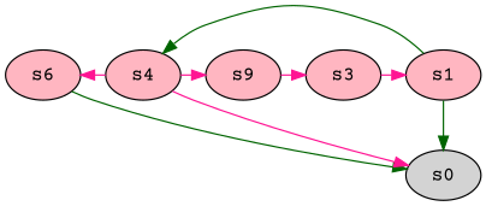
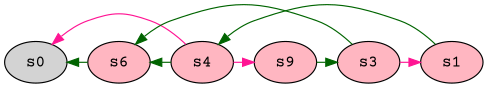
  digraph {
    fontname="Courier Prime"
    node [fillcolor=lightpink fontname="Courier Prime" player=1 style=filled]
    edge [color=darkgreen fontname="Courier Prime"]
    s0 [fillcolor=lightgrey]
    s6 [player=0]
    s1 [player=0]
    s4
    n5 [label=s9]
    s3
    s6 -> s0 [constraint="!(time % 5 == 0)"]
-   s1 -> s0
    s1 -> s4 [constraint="time == 5"]
    s4 -> s0 [color=deeppink constraint="time % 7 == 4"]
-   s4 -> s6 [color=deeppink constraint="time % 4 == 2 && time % 5 == 3"]
+   s4 -> s6 [constraint="time % 4 == 2 && time % 5 == 3"]
    s4 -> n5 [color=deeppink constraint="time % 3 == 2 && time % 3 == 2"]
-   n5 -> s3 [color=deeppink constraint="time % 3 == 0 && time % 4 == 0"]
+   n5 -> s3 [constraint="time % 3 == 0 && time % 4 == 0"]
+   s3 -> s6 [constraint="time % 4 == 2 && time % 5 == 2"]
    s3 -> s1 [color=deeppink constraint="time == 9 || time == 13 || time == 15 || time == 25"]
  }
